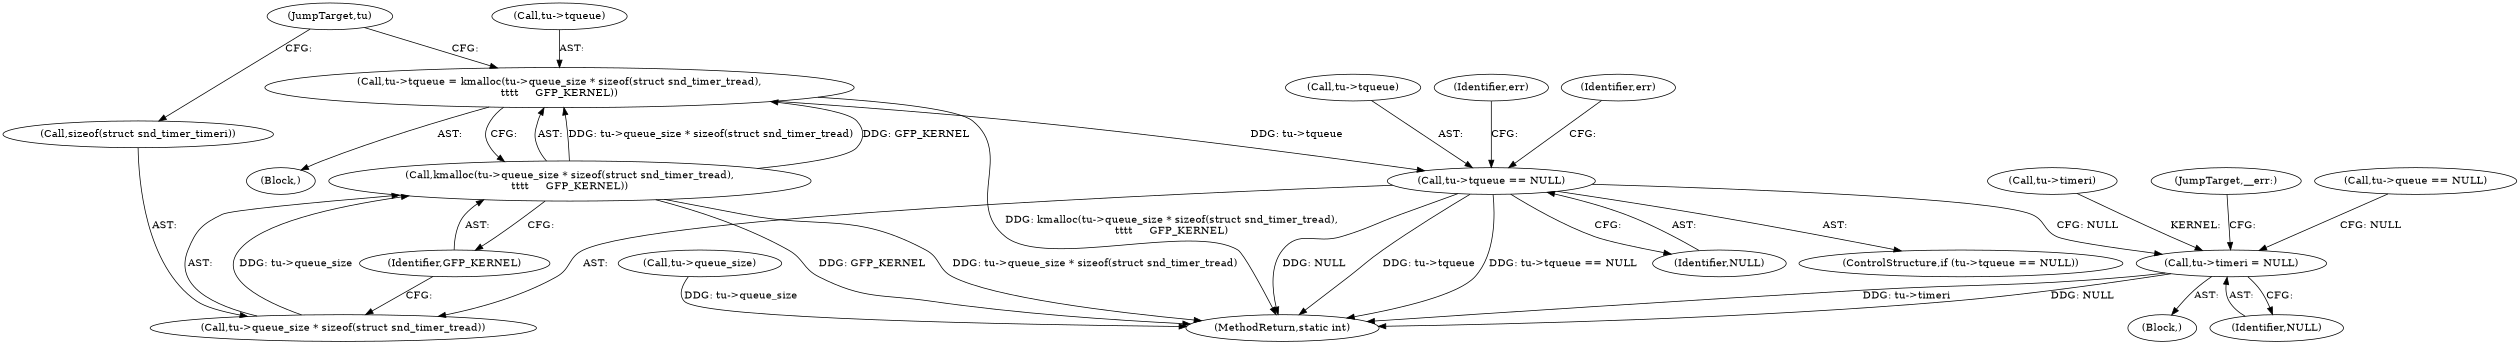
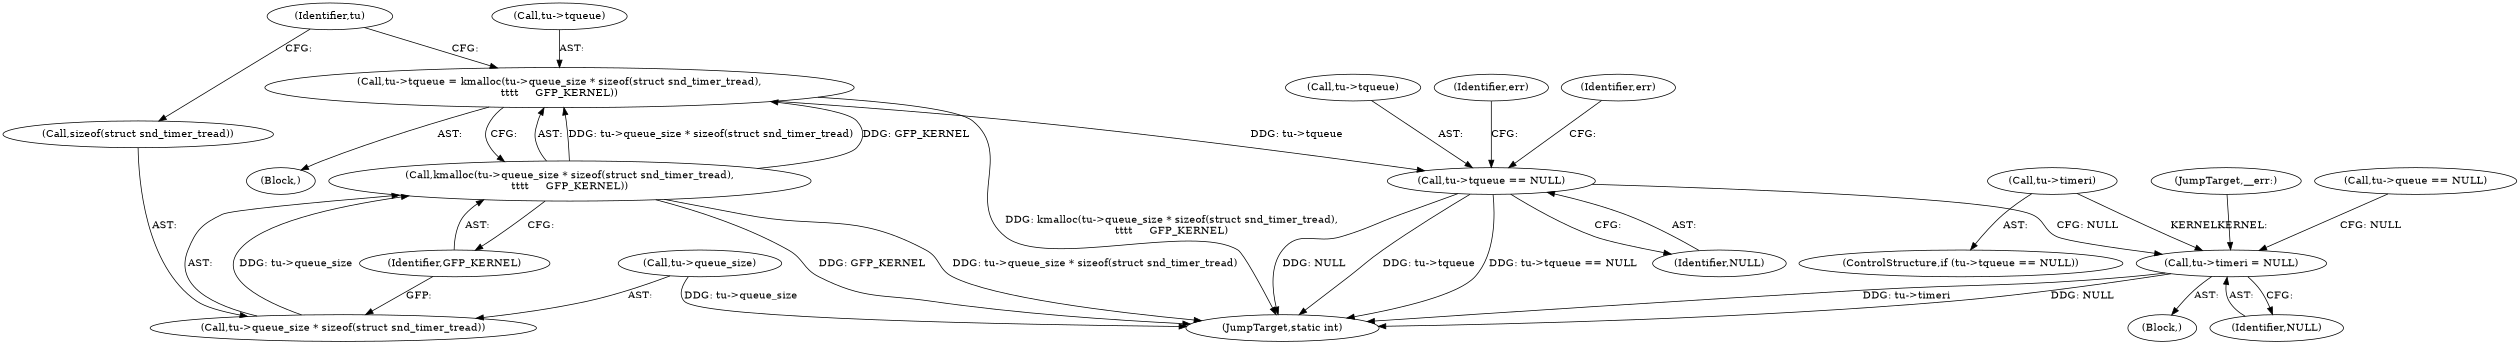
  digraph {
    n1 [label="(Call,tu->tqueue = kmalloc(tu->queue_size * sizeof(struct snd_timer_tread),\n\t\t\t\t     GFP_KERNEL))"]
    n2 [label="(Call,kmalloc(tu->queue_size * sizeof(struct snd_timer_tread),\n\t\t\t\t     GFP_KERNEL))"]
    n3 [label="(Call,tu->tqueue == NULL)"]
-   n4 [label="(MethodReturn,static int)"]
+   n4 [label="(JumpTarget,static int)"]
    n5 [label="(Block,)"]
    n6 [label="(Identifier,GFP_KERNEL)"]
    n7 [label="(Call,tu->timeri = NULL)"]
    n8 [label="(ControlStructure,if (tu->tqueue == NULL))"]
    n9 [label="(Identifier,NULL)"]
    n10 [label="(Call,tu->queue_size * sizeof(struct snd_timer_tread))"]
-   n11 [label="(Call,sizeof(struct snd_timer_timeri))"]
+   n11 [label="(Call,sizeof(struct snd_timer_tread))"]
    n12 [label="(Identifier,NULL)"]
    n13 [label="(Block,)"]
    n14 [label="(Identifier,err)"]
    n15 [label="(Call,tu->queue_size)"]
    n16 [label="(Call,tu->tqueue)"]
    n17 [label="(Call,tu->queue == NULL)"]
    n18 [label="(Call,tu->timeri)"]
    n19 [label="(Identifier,err)"]
-   n20 [label="(JumpTarget,tu)"]
+   n20 [label="(Identifier,tu)"]
    n21 [label="(JumpTarget,__err:)"]
    n22 [label="(Call,tu->tqueue)"]
    n1 -> n2 [label="CFG: "]
    n1 -> n3 [label="DDG: tu->tqueue"]
    n1 -> n4 [label="DDG: kmalloc(tu->queue_size * sizeof(struct snd_timer_tread),\n\t\t\t\t     GFP_KERNEL)"]
    n1 -> n5 [label="AST: "]
    n2 -> n1 [label="AST: "]
    n2 -> n1 [label="DDG: tu->queue_size * sizeof(struct snd_timer_tread)"]
    n2 -> n1 [label="DDG: GFP_KERNEL"]
    n2 -> n4 [label="DDG: GFP_KERNEL"]
    n2 -> n4 [label="DDG: tu->queue_size * sizeof(struct snd_timer_tread)"]
    n2 -> n6 [label="CFG: "]
    n3 -> n4 [label="DDG: tu->tqueue"]
    n3 -> n4 [label="DDG: tu->tqueue == NULL"]
    n3 -> n4 [label="DDG: NULL"]
    n3 -> n7 [label="CFG: NULL"]
-   n3 -> n8 [label="AST: "]
+   n18 -> n8 [label="AST: "]
    n3 -> n9 [label="CFG: "]
    n6 -> n2 [label="AST: "]
-   n6 -> n10 [label="CFG: "]
+   n6 -> n10 [label="GFP: "]
    n7 -> n4 [label="DDG: tu->timeri"]
    n7 -> n4 [label="DDG: NULL"]
    n7 -> n12 [label="CFG: "]
    n7 -> n13 [label="AST: "]
    n9 -> n3 [label="AST: "]
    n10 -> n2 [label="AST: "]
    n10 -> n2 [label="DDG: tu->queue_size"]
    n11 -> n10 [label="AST: "]
    n12 -> n7 [label="AST: "]
    n14 -> n3 [label="CFG: "]
    n15 -> n4 [label="DDG: tu->queue_size"]
-   n3 -> n10 [label="AST: "]
+   n15 -> n10 [label="AST: "]
    n16 -> n1 [label="AST: "]
    n17 -> n7 [label="CFG: NULL"]
    n18 -> n7 [label="KERNEL: "]
    n19 -> n3 [label="CFG: "]
    n20 -> n1 [label="CFG: "]
    n20 -> n11 [label="CFG: "]
-   n21 -> n7 [label="CFG: "]
+   n21 -> n7 [label="KERNEL: "]
    n22 -> n3 [label="AST: "]
  }
